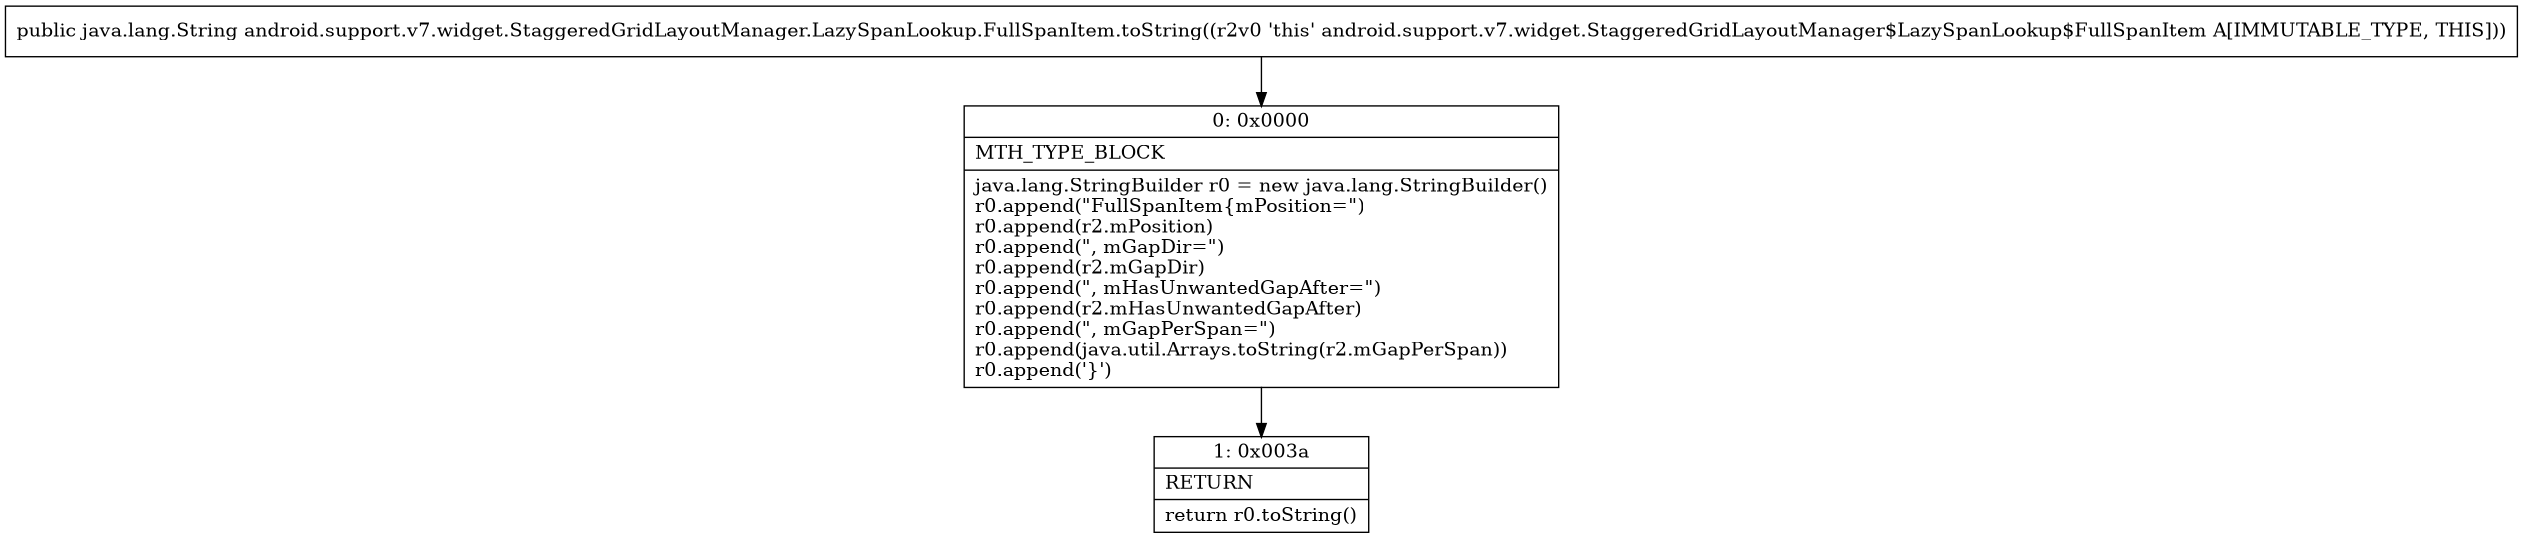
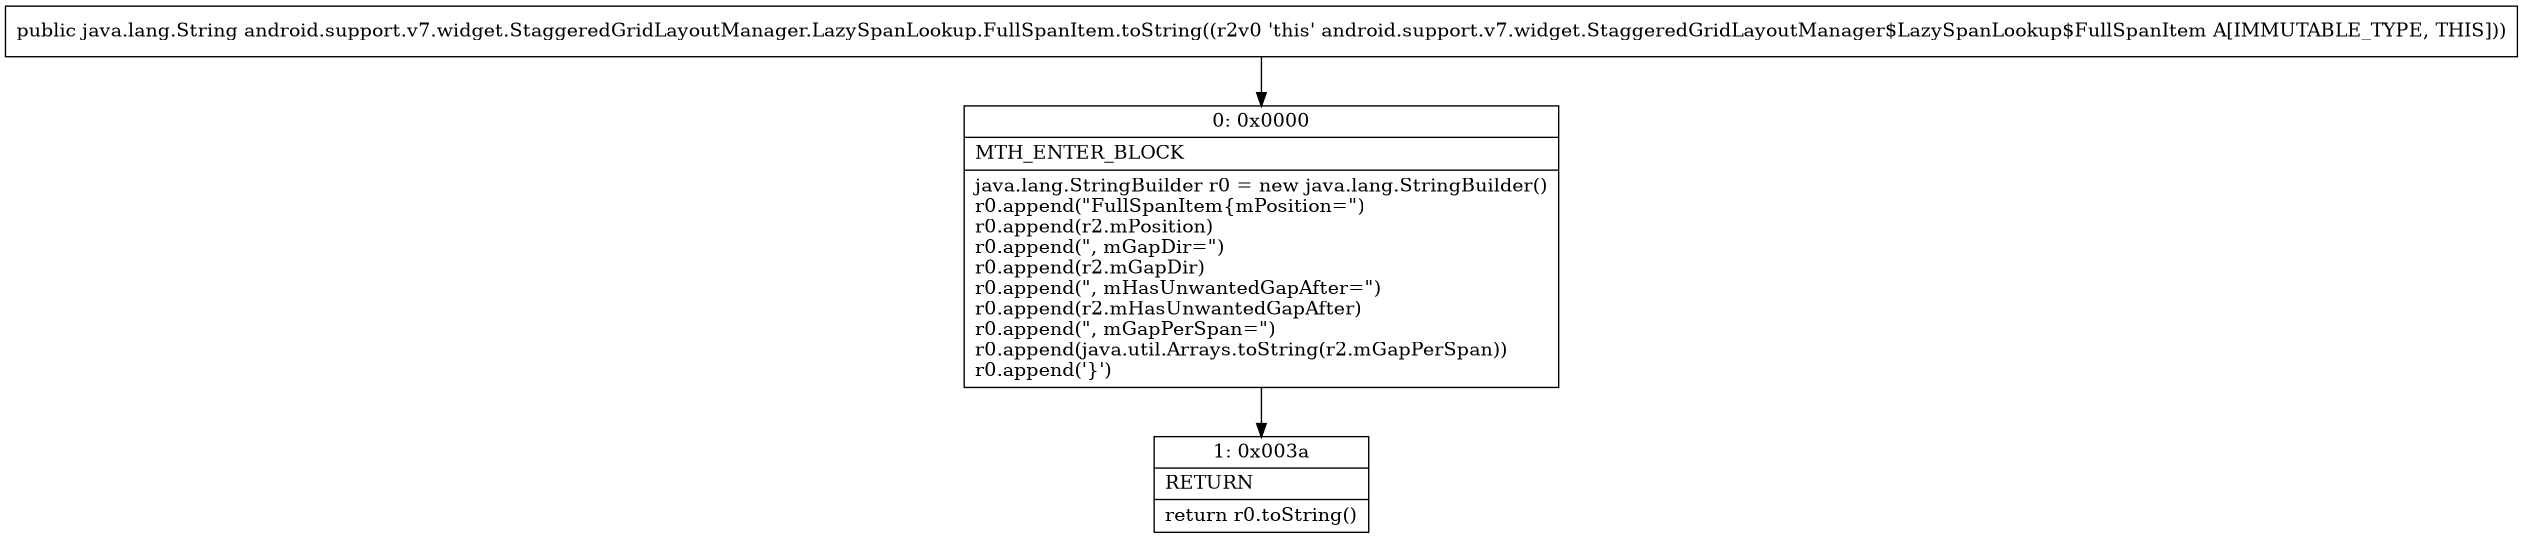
  digraph {
    node [shape=record]
-   n1 [label="{0\:\ 0x0000|MTH_TYPE_BLOCK\l|java.lang.StringBuilder r0 = new java.lang.StringBuilder()\lr0.append(\"FullSpanItem\{mPosition=\")\lr0.append(r2.mPosition)\lr0.append(\", mGapDir=\")\lr0.append(r2.mGapDir)\lr0.append(\", mHasUnwantedGapAfter=\")\lr0.append(r2.mHasUnwantedGapAfter)\lr0.append(\", mGapPerSpan=\")\lr0.append(java.util.Arrays.toString(r2.mGapPerSpan))\lr0.append('\}')\l}"]
+   n1 [label="{0\:\ 0x0000|MTH_ENTER_BLOCK\l|java.lang.StringBuilder r0 = new java.lang.StringBuilder()\lr0.append(\"FullSpanItem\{mPosition=\")\lr0.append(r2.mPosition)\lr0.append(\", mGapDir=\")\lr0.append(r2.mGapDir)\lr0.append(\", mHasUnwantedGapAfter=\")\lr0.append(r2.mHasUnwantedGapAfter)\lr0.append(\", mGapPerSpan=\")\lr0.append(java.util.Arrays.toString(r2.mGapPerSpan))\lr0.append('\}')\l}"]
    n2 [label="{1\:\ 0x003a|RETURN\l|return r0.toString()\l}"]
    n3 [label="{public java.lang.String android.support.v7.widget.StaggeredGridLayoutManager.LazySpanLookup.FullSpanItem.toString((r2v0 'this' android.support.v7.widget.StaggeredGridLayoutManager$LazySpanLookup$FullSpanItem A[IMMUTABLE_TYPE, THIS])) }"]
    n1 -> n2
    n3 -> n1
  }
